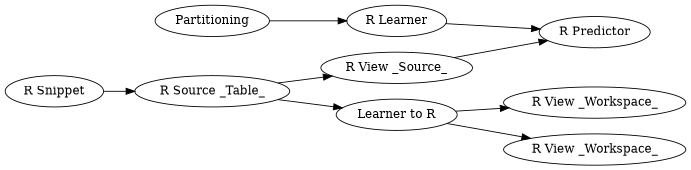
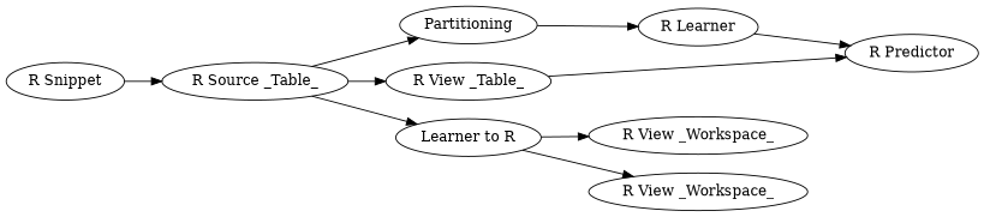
  digraph {
    rankdir=LR
    n1 [label=Partitioning]
    n2 [label="R Learner"]
    n3 [label="R Predictor"]
    n4 [label="R Snippet"]
    n5 [label="R Source _Table_"]
-   n6 [label="R View _Source_"]
+   n6 [label="R View _Table_"]
    n7 [label="Learner to R"]
    n8 [label="R View _Workspace_"]
    n9 [label="R View _Workspace_"]
    n1 -> n2
    n2 -> n3
    n4 -> n5
+   n5 -> n1
    n5 -> n6
    n5 -> n7
    n6 -> n3
    n7 -> n8
    n7 -> n9
  }
